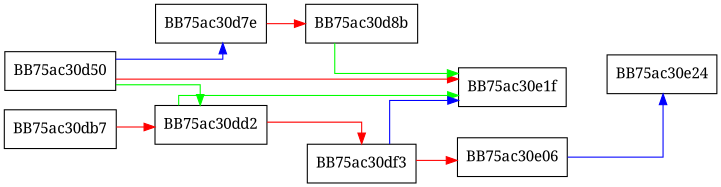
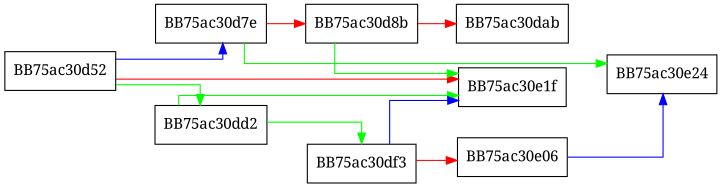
  digraph {
    fontname="Noto Serif"
    rankdir=LR
    splines=ortho
    node [fontname="Noto Serif" shape=box]
    edge [color=red fontname="Noto Serif"]
-   BB75ac30d50
+   BB75ac30d50 [label=BB75ac30d52]
    BB75ac30e1f
    BB75ac30d7e
    BB75ac30dd2
    BB75ac30e24
    BB75ac30d8b
+   BB75ac30dab
    BB75ac30df3
-   BB75ac30db7
    BB75ac30e06
    BB75ac30d50 -> BB75ac30e1f
    BB75ac30d50 -> BB75ac30d7e [color=blue]
    BB75ac30d50 -> BB75ac30dd2 [color=green]
+   BB75ac30d7e -> BB75ac30e24 [color=green]
    BB75ac30d7e -> BB75ac30d8b
    BB75ac30dd2 -> BB75ac30e1f [color=green]
-   BB75ac30dd2 -> BB75ac30df3
+   BB75ac30dd2 -> BB75ac30df3 [color=green]
    BB75ac30d8b -> BB75ac30e1f [color=green]
+   BB75ac30d8b -> BB75ac30dab
    BB75ac30df3 -> BB75ac30e1f [color=blue]
    BB75ac30df3 -> BB75ac30e06
-   BB75ac30db7 -> BB75ac30dd2
    BB75ac30e06 -> BB75ac30e24 [color=blue]
  }
